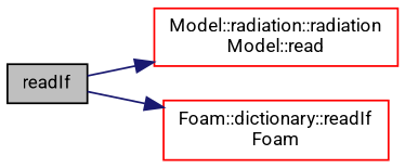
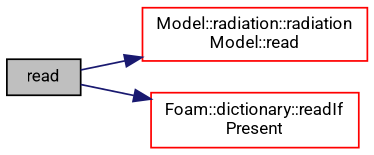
  digraph {
    fontname=Roboto
    rankdir=LR
    node [color=red fontname=Roboto fontsize=10 shape=record]
    edge [color=midnightblue fontname=Roboto fontsize=10 labelfontname=Helvetica labelfontsize=10 style=solid]
-   n1 [color=black fillcolor=grey75 fontcolor=black height=0.2 label=readIf style=filled width=0.4]
+   n1 [color=black fillcolor=grey75 fontcolor=black height=0.2 label=read style=filled width=0.4]
    n2 [height=0.2 label="Model::radiation::radiation\lModel::read" width=0.4]
-   n3 [height=0.2 label="Foam::dictionary::readIf\lFoam" width=0.4]
+   n3 [height=0.2 label="Foam::dictionary::readIf\lPresent" width=0.4]
    n1 -> n2
    n1 -> n3
  }
